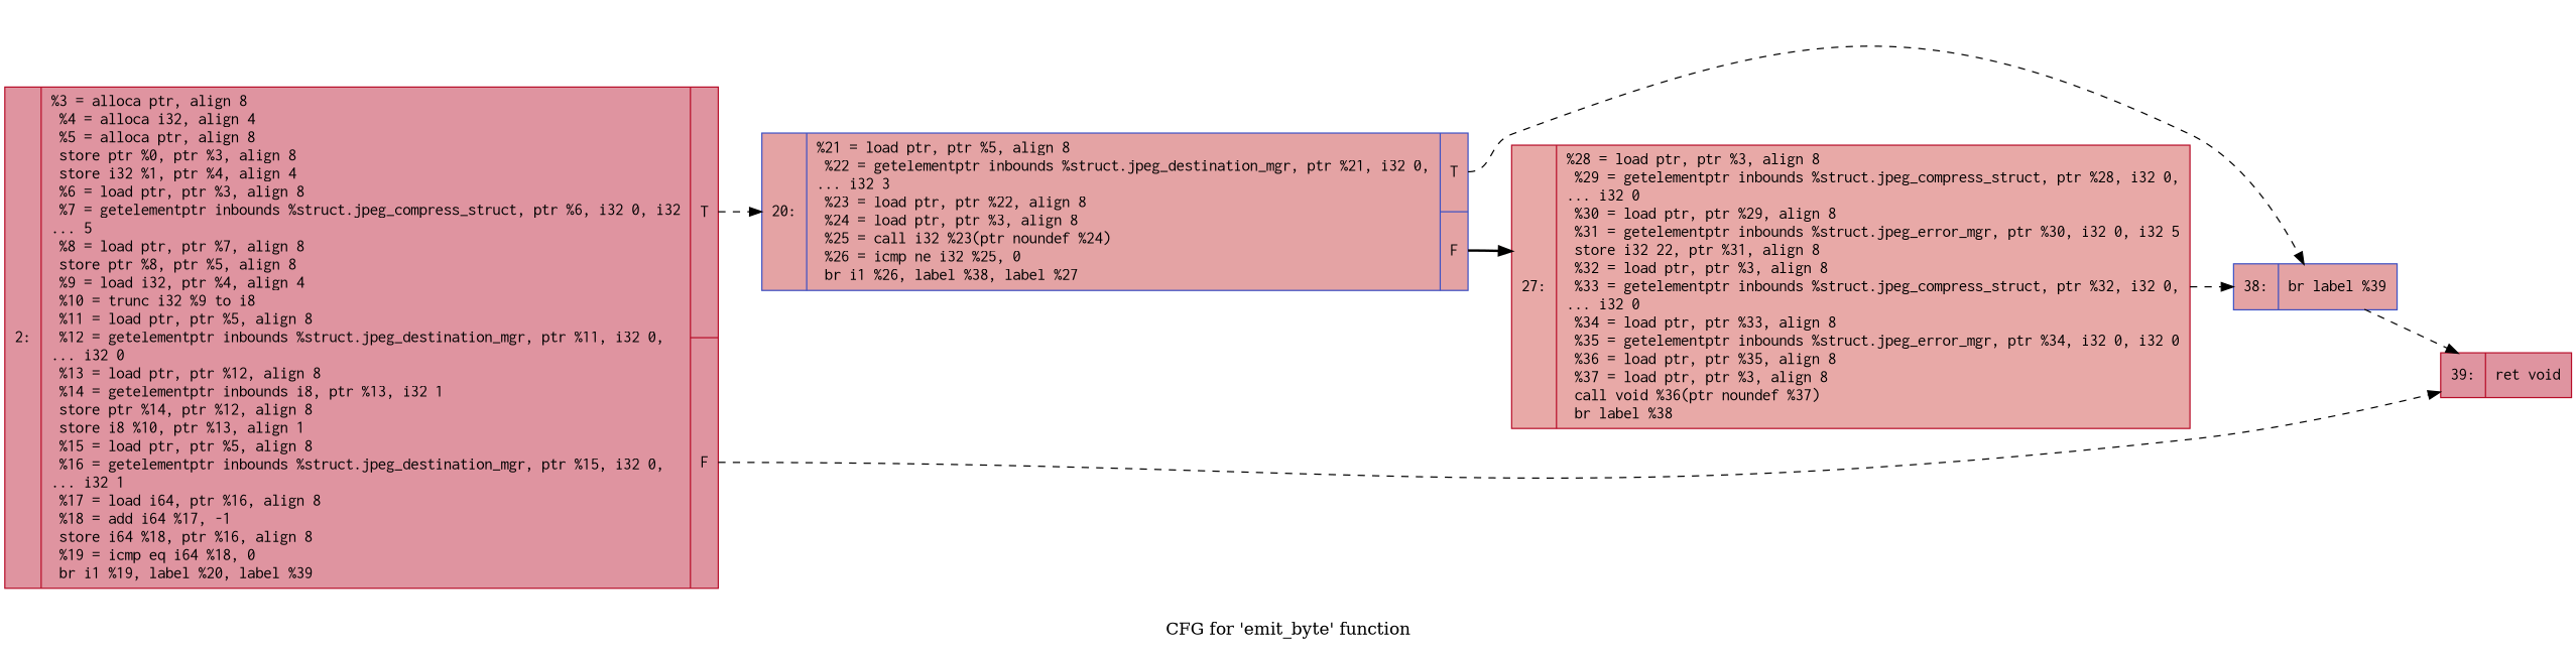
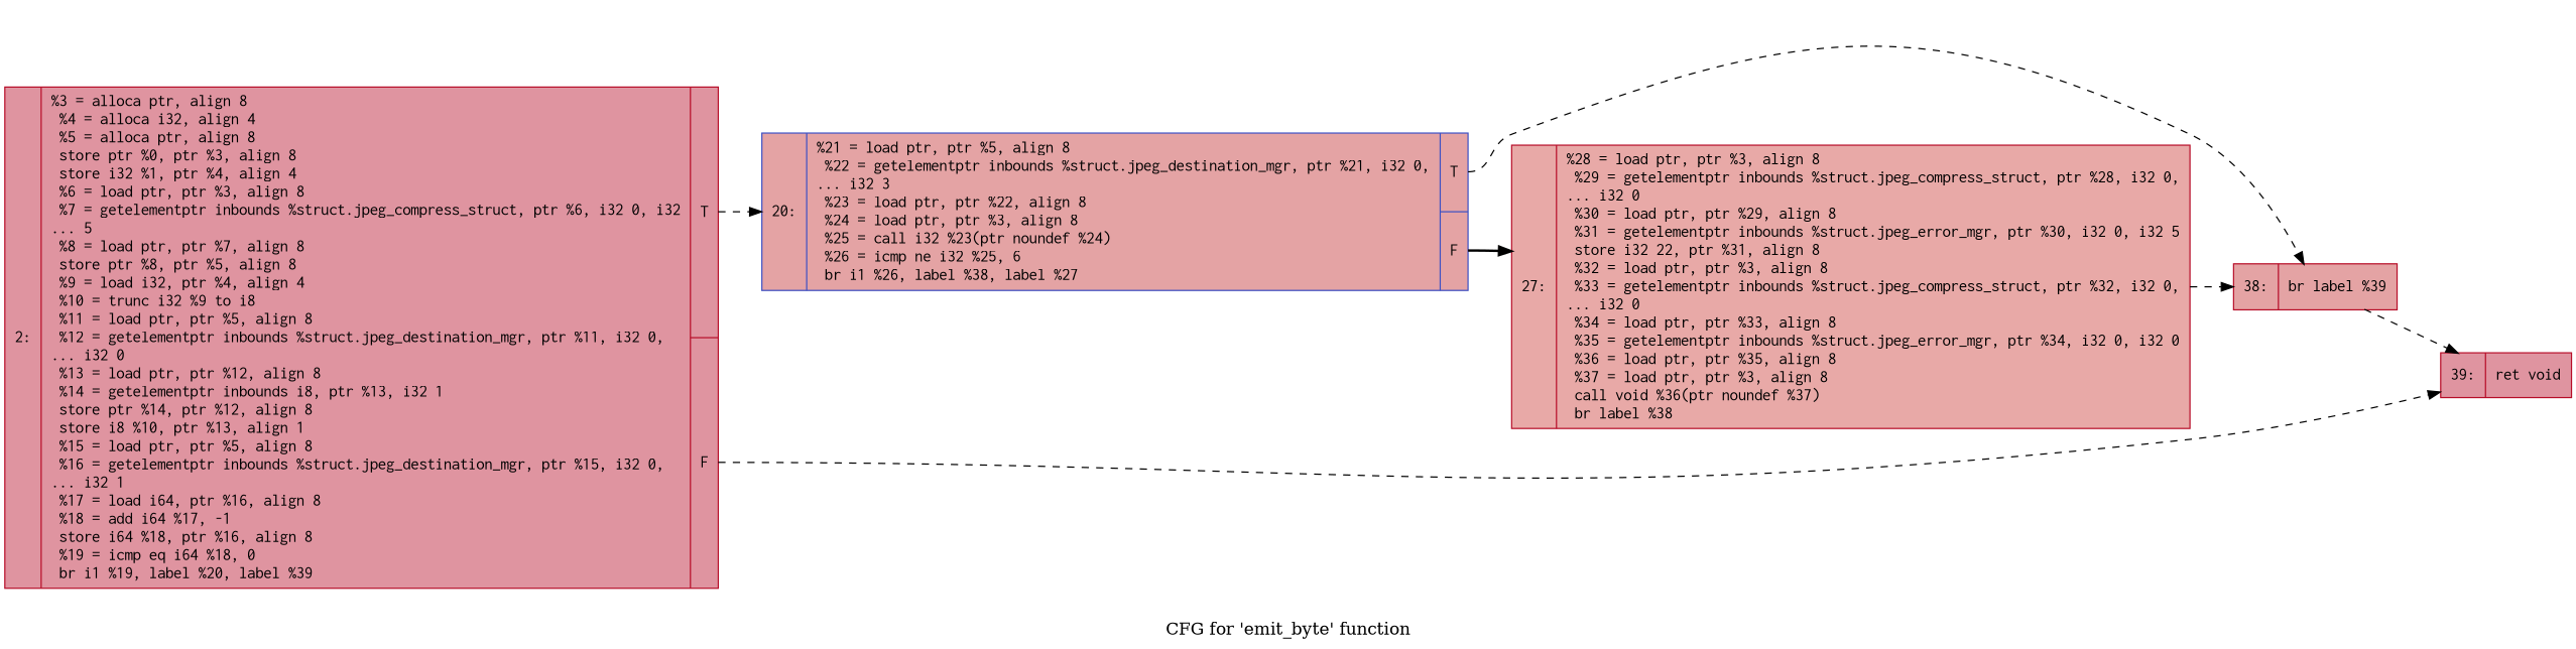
  digraph {
    label="CFG for 'emit_byte' function"
    rankdir=LR
    node [color="#b70d28ff" fillcolor="#b70d2870" fontname=Courier shape=record style=filled]
    edge [style=dashed]
    n1 [label="{2:\l|  %3 = alloca ptr, align 8\l  %4 = alloca i32, align 4\l  %5 = alloca ptr, align 8\l  store ptr %0, ptr %3, align 8\l  store i32 %1, ptr %4, align 4\l  %6 = load ptr, ptr %3, align 8\l  %7 = getelementptr inbounds %struct.jpeg_compress_struct, ptr %6, i32 0, i32\l... 5\l  %8 = load ptr, ptr %7, align 8\l  store ptr %8, ptr %5, align 8\l  %9 = load i32, ptr %4, align 4\l  %10 = trunc i32 %9 to i8\l  %11 = load ptr, ptr %5, align 8\l  %12 = getelementptr inbounds %struct.jpeg_destination_mgr, ptr %11, i32 0,\l... i32 0\l  %13 = load ptr, ptr %12, align 8\l  %14 = getelementptr inbounds i8, ptr %13, i32 1\l  store ptr %14, ptr %12, align 8\l  store i8 %10, ptr %13, align 1\l  %15 = load ptr, ptr %5, align 8\l  %16 = getelementptr inbounds %struct.jpeg_destination_mgr, ptr %15, i32 0,\l... i32 1\l  %17 = load i64, ptr %16, align 8\l  %18 = add i64 %17, -1\l  store i64 %18, ptr %16, align 8\l  %19 = icmp eq i64 %18, 0\l  br i1 %19, label %20, label %39\l|{<s0>T|<s1>F}}"]
-   n2 [color="#3d50c3ff" fillcolor="#c32e3170" label="{20:\l|  %21 = load ptr, ptr %5, align 8\l  %22 = getelementptr inbounds %struct.jpeg_destination_mgr, ptr %21, i32 0,\l... i32 3\l  %23 = load ptr, ptr %22, align 8\l  %24 = load ptr, ptr %3, align 8\l  %25 = call i32 %23(ptr noundef %24)\l  %26 = icmp ne i32 %25, 0\l  br i1 %26, label %38, label %27\l|{<s0>T|<s1>F}}"]
+   n2 [color="#3d50c3ff" fillcolor="#c32e3170" label="{20:\l|  %21 = load ptr, ptr %5, align 8\l  %22 = getelementptr inbounds %struct.jpeg_destination_mgr, ptr %21, i32 0,\l... i32 3\l  %23 = load ptr, ptr %22, align 8\l  %24 = load ptr, ptr %3, align 8\l  %25 = call i32 %23(ptr noundef %24)\l  %26 = icmp ne i32 %25, 6\l  br i1 %26, label %38, label %27\l|{<s0>T|<s1>F}}"]
    n3 [label="{39:\l|  ret void\l}"]
-   n4 [color="#3d50c3ff" fillcolor="#c32e3170" label="{38:\l|  br label %39\l}"]
+   n4 [fillcolor="#c32e3170" label="{38:\l|  br label %39\l}"]
    n5 [fillcolor="#ca3b3770" label="{27:\l|  %28 = load ptr, ptr %3, align 8\l  %29 = getelementptr inbounds %struct.jpeg_compress_struct, ptr %28, i32 0,\l... i32 0\l  %30 = load ptr, ptr %29, align 8\l  %31 = getelementptr inbounds %struct.jpeg_error_mgr, ptr %30, i32 0, i32 5\l  store i32 22, ptr %31, align 8\l  %32 = load ptr, ptr %3, align 8\l  %33 = getelementptr inbounds %struct.jpeg_compress_struct, ptr %32, i32 0,\l... i32 0\l  %34 = load ptr, ptr %33, align 8\l  %35 = getelementptr inbounds %struct.jpeg_error_mgr, ptr %34, i32 0, i32 0\l  %36 = load ptr, ptr %35, align 8\l  %37 = load ptr, ptr %3, align 8\l  call void %36(ptr noundef %37)\l  br label %38\l}"]
    n1 -> n2 [tailport=s0]
    n1 -> n3 [tailport=s1]
    n2 -> n4 [tailport=s0]
    n2 -> n5 [style=bold tailport=s1]
    n4 -> n3
    n5 -> n4
  }
